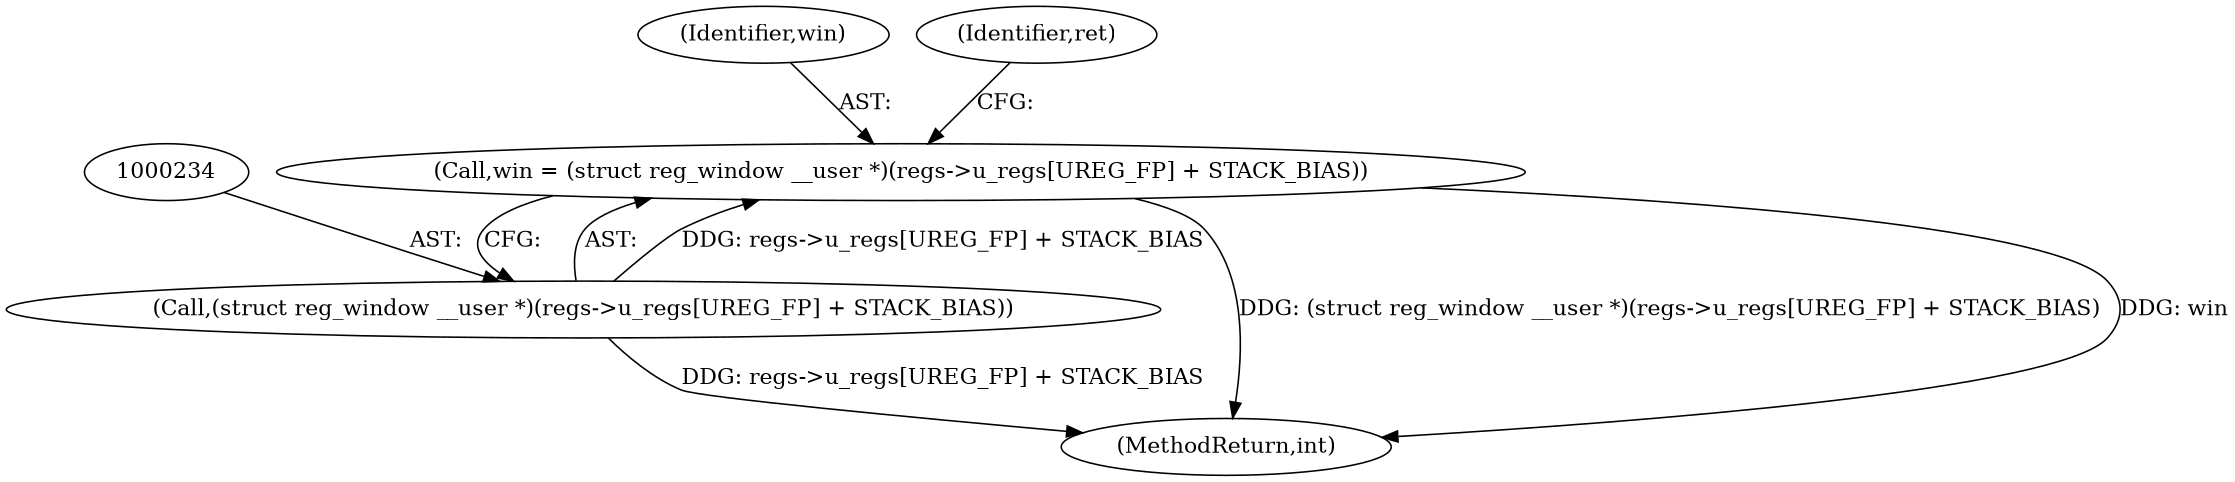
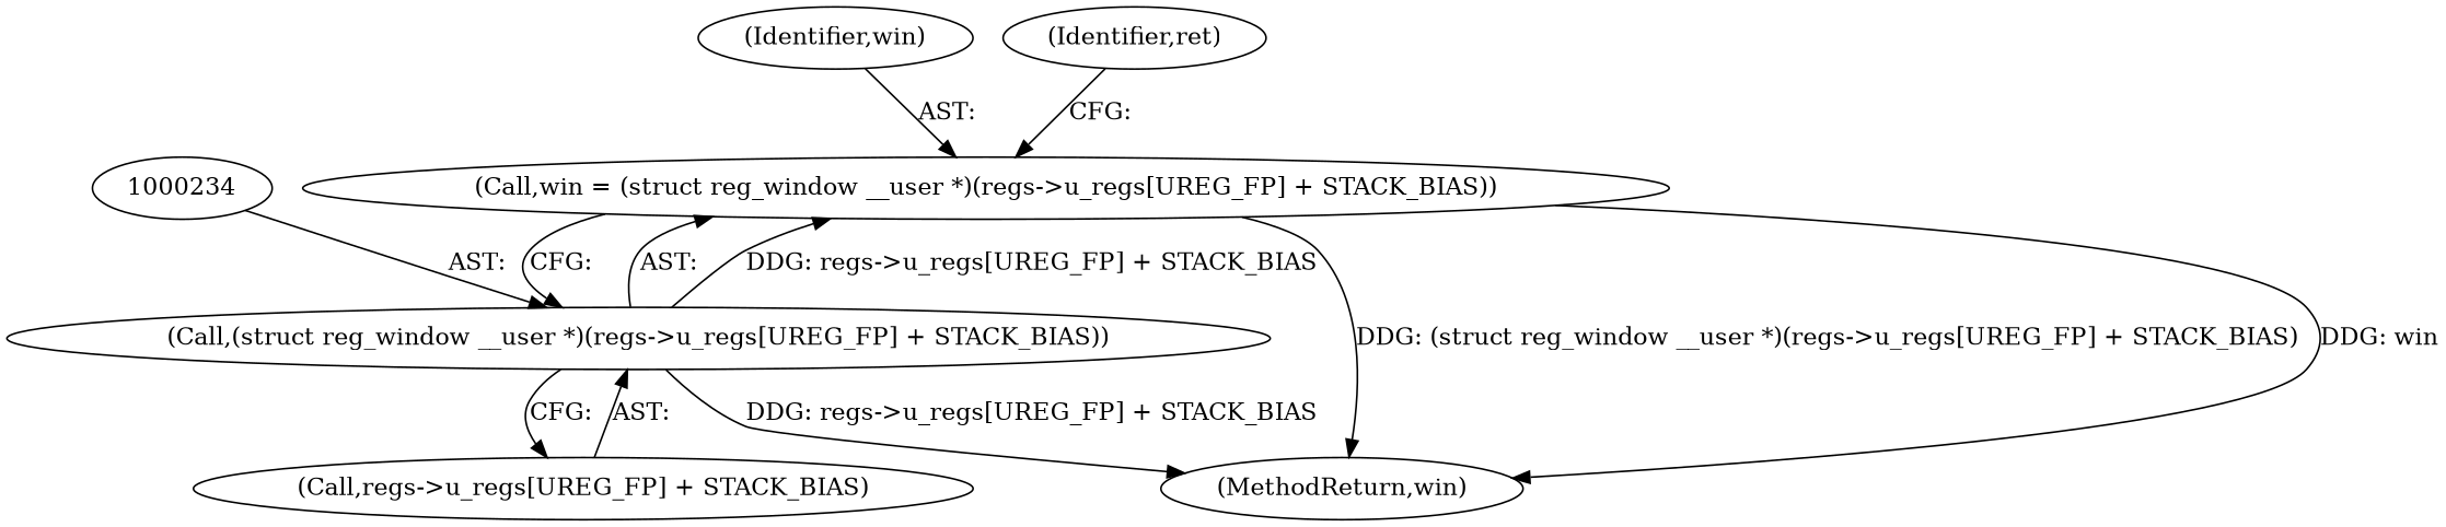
  digraph {
    n1 [label="(Call,win = (struct reg_window __user *)(regs->u_regs[UREG_FP] + STACK_BIAS))"]
    n2 [label="(Call,(struct reg_window __user *)(regs->u_regs[UREG_FP] + STACK_BIAS))"]
-   n3 [label="(MethodReturn,int)"]
+   n3 [label="(MethodReturn,win)"]
+   n4 [label="(Call,regs->u_regs[UREG_FP] + STACK_BIAS)"]
    n5 [label="(Identifier,win)"]
    n6 [label="(Identifier,ret)"]
    1000234
    n1 -> n2 [label="CFG: "]
    n1 -> n3 [label="DDG: (struct reg_window __user *)(regs->u_regs[UREG_FP] + STACK_BIAS)"]
    n1 -> n3 [label="DDG: win"]
    n2 -> n1 [label="AST: "]
    n2 -> n1 [label="DDG: regs->u_regs[UREG_FP] + STACK_BIAS"]
    n2 -> n3 [label="DDG: regs->u_regs[UREG_FP] + STACK_BIAS"]
+   n2 -> n4 [label="CFG: "]
+   n4 -> n2 [label="AST: "]
    n5 -> n1 [label="AST: "]
    n6 -> n1 [label="CFG: "]
    1000234 -> n2 [label="AST: "]
  }
